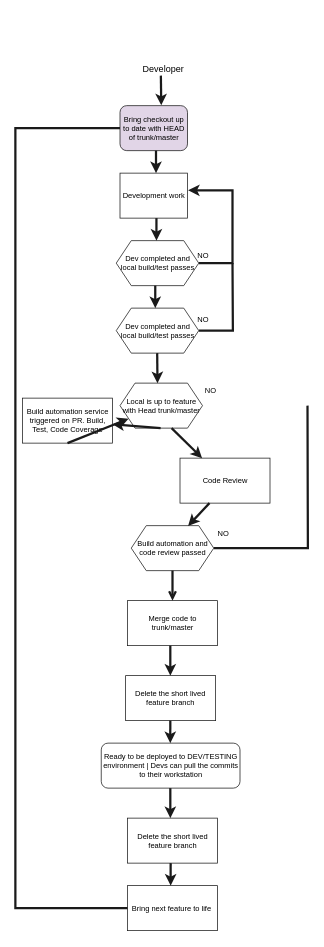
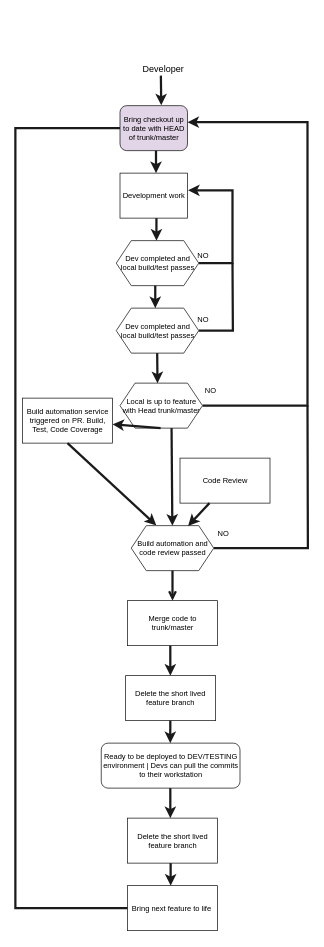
  <mxCell id="0" />
  <mxCell id="1" parent="0" />
  <mxCell id="2" value="Developer" style="shape=image;html=1;verticalAlign=top;verticalLabelPosition=bottom;labelBackgroundColor=#ffffff;imageAspect=0;aspect=fixed;image=https://cdn4.iconfinder.com/data/icons/online-marketing-hand-drawn-vol-2/52/development__web__code__online__coding__developer__service-128.png" vertex="1" parent="1"><mxGeometry x="188" y="20" width="58" height="58" as="geometry" /></mxCell>
  <mxCell id="3" value="Bring checkout up to date with HEAD of trunk/master" style="rounded=1;whiteSpace=wrap;html=1;strokeColor=#1A1A1A;strokeWidth=1;fontSize=10;fontColor=none;fillColor=#e1d5e7;" vertex="1" parent="1"><mxGeometry x="159.5" y="140" width="90" height="60" as="geometry" /></mxCell>
  <mxCell id="4" value="" style="endArrow=classic;html=1;rounded=0;labelBackgroundColor=none;strokeColor=#1A1A1A;strokeWidth=3;fontSize=10;fontColor=none;fillColor=#6C8EBF;entryX=0.611;entryY=-0.008;entryDx=0;entryDy=0;entryPerimeter=0;" edge="1" parent="1" target="3"><mxGeometry width="50" height="50" relative="1" as="geometry"><mxPoint x="214" y="100" as="sourcePoint" /><mxPoint x="234.5" y="116.42" as="targetPoint" /></mxGeometry></mxCell>
  <mxCell id="5" value="Development work" style="rounded=0;whiteSpace=wrap;html=1;strokeColor=#1A1A1A;strokeWidth=1;fontSize=10;fontColor=none;fillColor=#FFFFFF;" vertex="1" parent="1"><mxGeometry x="159.5" y="230" width="90" height="60" as="geometry" /></mxCell>
  <mxCell id="6" value="" style="endArrow=classic;html=1;rounded=0;labelBackgroundColor=none;strokeColor=#1A1A1A;strokeWidth=3;fontSize=10;fontColor=none;fillColor=#6C8EBF;exitX=0.5;exitY=1;exitDx=0;exitDy=0;entryX=0.5;entryY=0;entryDx=0;entryDy=0;" edge="1" parent="1"><mxGeometry width="50" height="50" relative="1" as="geometry"><mxPoint x="207.5" y="200" as="sourcePoint" /><mxPoint x="207.5" y="230" as="targetPoint" /></mxGeometry></mxCell>
  <mxCell id="7" style="edgeStyle=orthogonalEdgeStyle;rounded=0;orthogonalLoop=1;jettySize=auto;html=1;labelBackgroundColor=none;strokeColor=#1A1A1A;strokeWidth=3;fontSize=10;fontColor=none;startArrow=none;startFill=0;endArrow=classic;endFill=1;fillColor=#6C8EBF;entryX=1.009;entryY=0.381;entryDx=0;entryDy=0;entryPerimeter=0;" edge="1" parent="1" source="8" target="5"><mxGeometry relative="1" as="geometry"><mxPoint x="289.5" y="270" as="targetPoint" /><Array as="points"><mxPoint x="309.5" y="350" /><mxPoint x="309.5" y="253" /></Array></mxGeometry></mxCell>
  <mxCell id="8" value="Dev completed and local build/test passes" style="shape=hexagon;perimeter=hexagonPerimeter2;whiteSpace=wrap;html=1;fixedSize=1;strokeColor=#1A1A1A;strokeWidth=1;fontSize=10;fontColor=none;fillColor=#FFFFFF;" vertex="1" parent="1"><mxGeometry x="154.5" y="320" width="110" height="60" as="geometry" /></mxCell>
  <mxCell id="9" value="" style="endArrow=classic;html=1;rounded=0;labelBackgroundColor=none;strokeColor=#1A1A1A;strokeWidth=3;fontSize=10;fontColor=none;fillColor=#6C8EBF;exitX=0.5;exitY=1;exitDx=0;exitDy=0;entryX=0.5;entryY=0;entryDx=0;entryDy=0;" edge="1" parent="1"><mxGeometry width="50" height="50" relative="1" as="geometry"><mxPoint x="208.08" y="290" as="sourcePoint" /><mxPoint x="208.08" y="320" as="targetPoint" /></mxGeometry></mxCell>
  <mxCell id="10" value="NO" style="text;html=1;align=center;verticalAlign=middle;resizable=0;points=[];autosize=1;strokeColor=none;fillColor=none;fontSize=10;fontColor=none;" vertex="1" parent="1"><mxGeometry x="249.5" y="325" width="40" height="30" as="geometry" /></mxCell>
  <mxCell id="11" value="Dev completed and local build/test passes" style="shape=hexagon;perimeter=hexagonPerimeter2;whiteSpace=wrap;html=1;fixedSize=1;strokeColor=#1A1A1A;strokeWidth=1;fontSize=10;fontColor=none;fillColor=#FFFFFF;" vertex="1" parent="1"><mxGeometry x="154.5" y="410" width="110" height="60" as="geometry" /></mxCell>
  <mxCell id="12" value="" style="endArrow=classic;html=1;rounded=0;labelBackgroundColor=none;strokeColor=#1A1A1A;strokeWidth=3;fontSize=10;fontColor=none;fillColor=#6C8EBF;exitX=0.5;exitY=1;exitDx=0;exitDy=0;entryX=0.5;entryY=0;entryDx=0;entryDy=0;" edge="1" parent="1"><mxGeometry width="50" height="50" relative="1" as="geometry"><mxPoint x="206.5" y="380" as="sourcePoint" /><mxPoint x="206.5" y="410" as="targetPoint" /></mxGeometry></mxCell>
  <mxCell id="13" style="edgeStyle=orthogonalEdgeStyle;rounded=0;orthogonalLoop=1;jettySize=auto;html=1;labelBackgroundColor=none;strokeColor=#1A1A1A;strokeWidth=3;fontSize=10;fontColor=none;startArrow=none;startFill=0;endArrow=none;endFill=0;fillColor=#6C8EBF;" edge="1" parent="1" source="11"><mxGeometry relative="1" as="geometry"><mxPoint x="309.5" y="350" as="targetPoint" /></mxGeometry></mxCell>
  <mxCell id="14" value="NO" style="text;html=1;align=center;verticalAlign=middle;resizable=0;points=[];autosize=1;strokeColor=none;fillColor=none;fontSize=10;fontColor=none;" vertex="1" parent="1"><mxGeometry x="249.5" y="410" width="40" height="30" as="geometry" /></mxCell>
+ <mxCell id="15" style="edgeStyle=orthogonalEdgeStyle;rounded=0;orthogonalLoop=1;jettySize=auto;html=1;labelBackgroundColor=none;strokeColor=#1A1A1A;strokeWidth=3;fontSize=10;fontColor=none;startArrow=none;startFill=0;endArrow=classic;endFill=1;fillColor=#6C8EBF;entryX=1;entryY=0.367;entryDx=0;entryDy=0;entryPerimeter=0;" edge="1" parent="1" source="16" target="3"><mxGeometry relative="1" as="geometry"><mxPoint x="339.5" y="540" as="targetPoint" /><Array as="points"><mxPoint x="409.5" y="540" /><mxPoint x="409.5" y="162" /></Array></mxGeometry></mxCell>
  <mxCell id="16" value="Local is up to feature with Head trunk/master" style="shape=hexagon;perimeter=hexagonPerimeter2;whiteSpace=wrap;html=1;fixedSize=1;strokeColor=#1A1A1A;strokeWidth=1;fontSize=10;fontColor=none;fillColor=#FFFFFF;" vertex="1" parent="1"><mxGeometry x="159.5" y="510" width="110" height="60" as="geometry" /></mxCell>
  <mxCell id="17" value="" style="endArrow=classic;html=1;rounded=0;labelBackgroundColor=none;strokeColor=#1A1A1A;strokeWidth=3;fontSize=10;fontColor=none;fillColor=#6C8EBF;exitX=0.5;exitY=1;exitDx=0;exitDy=0;" edge="1" parent="1"><mxGeometry width="50" height="50" relative="1" as="geometry"><mxPoint x="209.08" y="470" as="sourcePoint" /><mxPoint x="209.5" y="510" as="targetPoint" /></mxGeometry></mxCell>
  <mxCell id="18" value="NO" style="text;html=1;align=center;verticalAlign=middle;resizable=0;points=[];autosize=1;strokeColor=none;fillColor=none;fontSize=10;fontColor=none;" vertex="1" parent="1"><mxGeometry x="259.5" y="505" width="40" height="30" as="geometry" /></mxCell>
  <mxCell id="19" value="" style="endArrow=classic;html=1;rounded=0;labelBackgroundColor=none;strokeColor=#1A1A1A;strokeWidth=3;fontSize=10;fontColor=none;fillColor=#6C8EBF;exitX=0.5;exitY=1;exitDx=0;exitDy=0;" edge="1" parent="1" target="20"><mxGeometry width="50" height="50" relative="1" as="geometry"><mxPoint x="213.67" y="570" as="sourcePoint" /><mxPoint x="214.09" y="610" as="targetPoint" /></mxGeometry></mxCell>
  <mxCell id="20" value="Build automation service triggered on PR. Build, Test, Code Coverage" style="rounded=0;whiteSpace=wrap;html=1;strokeColor=#1A1A1A;strokeWidth=1;fontSize=10;fontColor=none;fillColor=#FFFFFF;" vertex="1" parent="1"><mxGeometry x="29.5" y="530" width="120" height="60" as="geometry" /></mxCell>
  <mxCell id="21" value="Code Review" style="rounded=0;whiteSpace=wrap;html=1;strokeColor=#1A1A1A;strokeWidth=1;fontSize=10;fontColor=none;fillColor=#FFFFFF;" vertex="1" parent="1"><mxGeometry x="239.5" y="610" width="120" height="60" as="geometry" /></mxCell>
- <mxCell id="22" value="" style="endArrow=classic;html=1;rounded=0;labelBackgroundColor=none;strokeColor=#1A1A1A;strokeWidth=3;fontSize=10;fontColor=none;fillColor=#6C8EBF;exitX=0.625;exitY=1;exitDx=0;exitDy=0;" edge="1" parent="1" source="16" target="21"><mxGeometry width="50" height="50" relative="1" as="geometry"><mxPoint x="223.67" y="580" as="sourcePoint" /><mxPoint x="192.716" y="620" as="targetPoint" /></mxGeometry></mxCell>
+ <mxCell id="22" value="" style="endArrow=classic;html=1;rounded=0;labelBackgroundColor=none;strokeColor=#1A1A1A;strokeWidth=3;fontSize=10;fontColor=none;fillColor=#6C8EBF;exitX=0.625;exitY=1;exitDx=0;exitDy=0;" edge="1" parent="1" source="16" target="24"><mxGeometry width="50" height="50" relative="1" as="geometry"><mxPoint x="223.67" y="580" as="sourcePoint" /><mxPoint x="192.716" y="620" as="targetPoint" /></mxGeometry></mxCell>
  <mxCell id="23" style="edgeStyle=orthogonalEdgeStyle;rounded=0;orthogonalLoop=1;jettySize=auto;html=1;labelBackgroundColor=none;strokeColor=#1A1A1A;strokeWidth=3;fontSize=10;fontColor=none;startArrow=none;startFill=0;endArrow=none;endFill=0;fillColor=#6C8EBF;" edge="1" parent="1" source="24"><mxGeometry relative="1" as="geometry"><mxPoint x="409.5" y="540" as="targetPoint" /></mxGeometry></mxCell>
  <mxCell id="24" value="Build automation and code review passed" style="shape=hexagon;perimeter=hexagonPerimeter2;whiteSpace=wrap;html=1;fixedSize=1;strokeColor=#1A1A1A;strokeWidth=1;fontSize=10;fontColor=none;fillColor=#FFFFFF;" vertex="1" parent="1"><mxGeometry x="174.5" y="700" width="110" height="60" as="geometry" /></mxCell>
- <mxCell id="25" value="" style="endArrow=classic;html=1;rounded=0;labelBackgroundColor=none;strokeColor=#1A1A1A;strokeWidth=3;fontSize=10;fontColor=none;fillColor=#6C8EBF;exitX=0.5;exitY=1;exitDx=0;exitDy=0;" edge="1" parent="1" source="20" target="16"><mxGeometry width="50" height="50" relative="1" as="geometry"><mxPoint x="223.67" y="580" as="sourcePoint" /><mxPoint x="219.5" y="690" as="targetPoint" /></mxGeometry></mxCell>
+ <mxCell id="25" value="" style="endArrow=classic;html=1;rounded=0;labelBackgroundColor=none;strokeColor=#1A1A1A;strokeWidth=3;fontSize=10;fontColor=none;fillColor=#6C8EBF;exitX=0.5;exitY=1;exitDx=0;exitDy=0;entryX=0.303;entryY=-0.008;entryDx=0;entryDy=0;entryPerimeter=0;" edge="1" parent="1" source="20" target="24"><mxGeometry width="50" height="50" relative="1" as="geometry"><mxPoint x="223.67" y="580" as="sourcePoint" /><mxPoint x="219.5" y="690" as="targetPoint" /></mxGeometry></mxCell>
  <mxCell id="26" value="" style="endArrow=classic;html=1;rounded=0;labelBackgroundColor=none;strokeColor=#1A1A1A;strokeWidth=3;fontSize=10;fontColor=none;fillColor=#6C8EBF;exitX=0.625;exitY=1;exitDx=0;exitDy=0;entryX=0.689;entryY=0.006;entryDx=0;entryDy=0;entryPerimeter=0;" edge="1" parent="1" target="24"><mxGeometry width="50" height="50" relative="1" as="geometry"><mxPoint x="278.79" y="670" as="sourcePoint" /><mxPoint x="319.504" y="710" as="targetPoint" /></mxGeometry></mxCell>
  <mxCell id="27" value="Merge code to trunk/master" style="rounded=0;whiteSpace=wrap;html=1;strokeColor=#1A1A1A;strokeWidth=1;fontSize=10;fontColor=none;fillColor=#FFFFFF;" vertex="1" parent="1"><mxGeometry x="169.5" y="800" width="120" height="60" as="geometry" /></mxCell>
  <mxCell id="28" value="" style="endArrow=open;html=1;rounded=0;labelBackgroundColor=none;strokeColor=#1A1A1A;strokeWidth=3;fontSize=10;fontColor=none;fillColor=#6C8EBF;exitX=0.5;exitY=1;exitDx=0;exitDy=0;entryX=0.5;entryY=0;entryDx=0;entryDy=0;" edge="1" parent="1" source="24" target="27"><mxGeometry width="50" height="50" relative="1" as="geometry"><mxPoint x="288.79" y="680" as="sourcePoint" /><mxPoint x="260.29" y="710.36" as="targetPoint" /></mxGeometry></mxCell>
  <mxCell id="29" value="Delete the short lived feature branch" style="rounded=0;whiteSpace=wrap;html=1;strokeColor=#1A1A1A;strokeWidth=1;fontSize=10;fontColor=none;fillColor=#FFFFFF;" vertex="1" parent="1"><mxGeometry x="167" y="900" width="120" height="60" as="geometry" /></mxCell>
  <mxCell id="30" value="" style="endArrow=classic;html=1;rounded=0;labelBackgroundColor=none;strokeColor=#1A1A1A;strokeWidth=3;fontSize=10;fontColor=none;fillColor=#6C8EBF;exitX=0.5;exitY=1;exitDx=0;exitDy=0;entryX=0.5;entryY=0;entryDx=0;entryDy=0;" edge="1" parent="1"><mxGeometry width="50" height="50" relative="1" as="geometry"><mxPoint x="226.58" y="860" as="sourcePoint" /><mxPoint x="226.58" y="900" as="targetPoint" /></mxGeometry></mxCell>
  <mxCell id="31" value="Ready to be deployed to DEV/TESTING environment | Devs can pull the commits to their workstation" style="rounded=1;whiteSpace=wrap;html=1;strokeColor=#1A1A1A;strokeWidth=1;fontSize=10;fontColor=none;fillColor=#FFFFFF;" vertex="1" parent="1"><mxGeometry x="134.5" y="990" width="185" height="60" as="geometry" /></mxCell>
  <mxCell id="32" value="" style="endArrow=classic;html=1;rounded=0;labelBackgroundColor=none;strokeColor=#1A1A1A;strokeWidth=3;fontSize=10;fontColor=none;fillColor=#6C8EBF;exitX=0.5;exitY=1;exitDx=0;exitDy=0;" edge="1" parent="1"><mxGeometry width="50" height="50" relative="1" as="geometry"><mxPoint x="226.58" y="960" as="sourcePoint" /><mxPoint x="226.5" y="990" as="targetPoint" /></mxGeometry></mxCell>
  <mxCell id="33" style="edgeStyle=orthogonalEdgeStyle;rounded=0;orthogonalLoop=1;jettySize=auto;html=1;entryX=0;entryY=0.5;entryDx=0;entryDy=0;labelBackgroundColor=none;strokeColor=#1A1A1A;strokeWidth=3;fontSize=18;fontColor=none;startArrow=none;startFill=0;endArrow=none;endFill=0;fillColor=#6C8EBF;" edge="1" parent="1" target="3"><mxGeometry relative="1" as="geometry"><mxPoint x="177" y="1210" as="sourcePoint" /><Array as="points"><mxPoint x="20" y="1210" /><mxPoint x="20" y="170" /></Array></mxGeometry></mxCell>
  <mxCell id="34" value="Delete the short lived feature branch" style="rounded=0;whiteSpace=wrap;html=1;strokeColor=#1A1A1A;strokeWidth=1;fontSize=10;fontColor=none;fillColor=#FFFFFF;" vertex="1" parent="1"><mxGeometry x="169.5" y="1090" width="120" height="60" as="geometry" /></mxCell>
  <mxCell id="35" value="" style="endArrow=classic;html=1;rounded=0;labelBackgroundColor=none;strokeColor=#1A1A1A;strokeWidth=3;fontSize=10;fontColor=none;fillColor=#6C8EBF;exitX=0.498;exitY=1;exitDx=0;exitDy=0;exitPerimeter=0;" edge="1" parent="1" source="31"><mxGeometry width="50" height="50" relative="1" as="geometry"><mxPoint x="226.66" y="1060" as="sourcePoint" /><mxPoint x="226.58" y="1090" as="targetPoint" /></mxGeometry></mxCell>
  <mxCell id="36" value="Bring next feature to life&amp;nbsp;" style="rounded=0;whiteSpace=wrap;html=1;strokeColor=#1A1A1A;strokeWidth=1;fontSize=10;fontColor=none;fillColor=#FFFFFF;" vertex="1" parent="1"><mxGeometry x="169.5" y="1180" width="120" height="60" as="geometry" /></mxCell>
  <mxCell id="37" value="" style="endArrow=classic;html=1;rounded=0;labelBackgroundColor=none;strokeColor=#1A1A1A;strokeWidth=3;fontSize=10;fontColor=none;fillColor=#6C8EBF;exitX=0.498;exitY=1;exitDx=0;exitDy=0;exitPerimeter=0;" edge="1" parent="1"><mxGeometry width="50" height="50" relative="1" as="geometry"><mxPoint x="227.05" y="1150" as="sourcePoint" /><mxPoint x="227" y="1180" as="targetPoint" /></mxGeometry></mxCell>
  <mxCell id="38" value="NO" style="text;html=1;align=center;verticalAlign=middle;resizable=0;points=[];autosize=1;strokeColor=none;fillColor=none;fontSize=10;fontColor=none;" vertex="1" parent="1"><mxGeometry x="277" y="695" width="40" height="30" as="geometry" /></mxCell>
